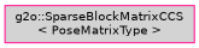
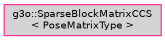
  digraph {
    rankdir=LR
-   n1 [color=deeppink fillcolor=lightgrey fontname=Helvetica fontsize=10 height=0.2 label="g2o::SparseBlockMatrixCCS\l\< PoseMatrixType \>" shape=record style=filled width=0.4]
+   n1 [color=deeppink fillcolor=lightgrey fontname=Helvetica fontsize=10 height=0.2 label="g3o::SparseBlockMatrixCCS\l\< PoseMatrixType \>" shape=record style=filled width=0.4]
  }
